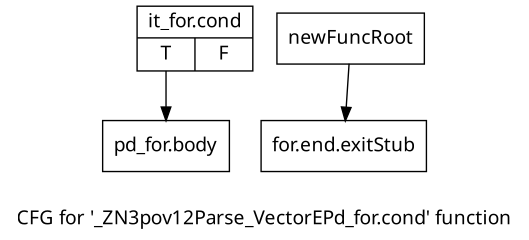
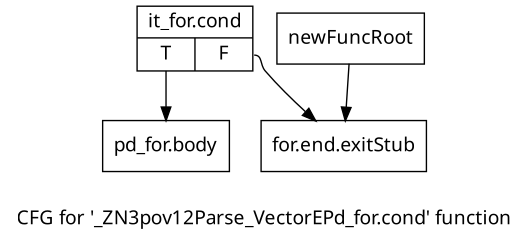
  digraph {
    fontname="Noto Sans"
    label="CFG for '_ZN3pov12Parse_VectorEPd_for.cond' function"
    node [fontname="Noto Sans" shape=record]
    edge [fontname="Noto Sans"]
    n1 [label="{newFuncRoot}"]
    n2 [label="{for.end.exitStub}"]
    n3 [label="{it_for.cond|{<s0>T|<s1>F}}"]
    n4 [label="{pd_for.body}"]
    n1 -> n2
+   n3 -> n2 [tailport=s1]
    n3 -> n4 [tailport=s0]
  }
